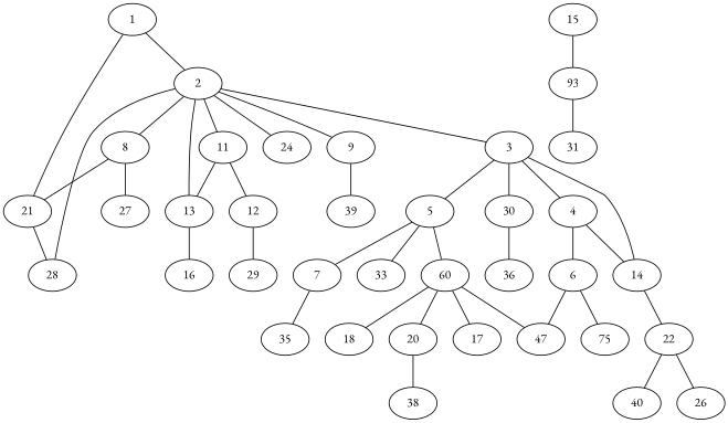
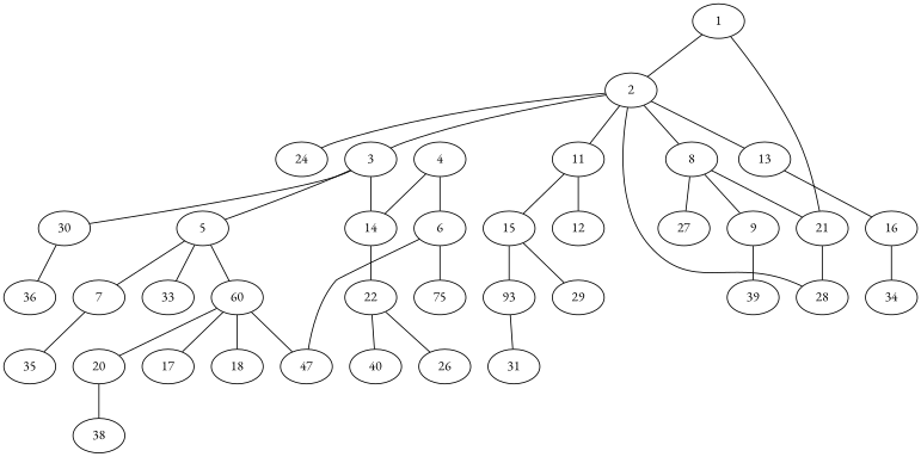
  graph {
    fontname="EB Garamond"
    node [fontname="EB Garamond"]
    edge [fontname="EB Garamond"]
    1
    2
    21
    3
    8
    11
    13
    24
    28
    4
    5
    14
    30
    9
    27
    15
    12
    16
    6
    7
    n21 [label=60]
    33
    22
    36
    39
    n26 [label=93]
    29
+   34
    n29 [label=75]
    n30 [label=47]
    35
    17
    18
    20
    26
    40
    38
    31
    1 -- 2
    1 -- 21
    2 -- 3
    2 -- 8
    2 -- 11
    2 -- 13
    2 -- 24
    2 -- 28
    21 -- 28
-   3 -- 4
    3 -- 5
    3 -- 14
    3 -- 30
    8 -- 21
-   2 -- 9
+   8 -- 9
    8 -- 27
-   11 -- 13
+   11 -- 15
    11 -- 12
    13 -- 16
    4 -- 14
    4 -- 6
    5 -- 7
    5 -- n21
    5 -- 33
    14 -- 22
    30 -- 36
    9 -- 39
    15 -- n26
-   12 -- 29
+   15 -- 29
+   16 -- 34
    6 -- n29
    6 -- n30
    7 -- 35
    n21 -- n30
    n21 -- 17
    n21 -- 18
    n21 -- 20
    22 -- 26
    22 -- 40
    n26 -- 31
    20 -- 38
  }
